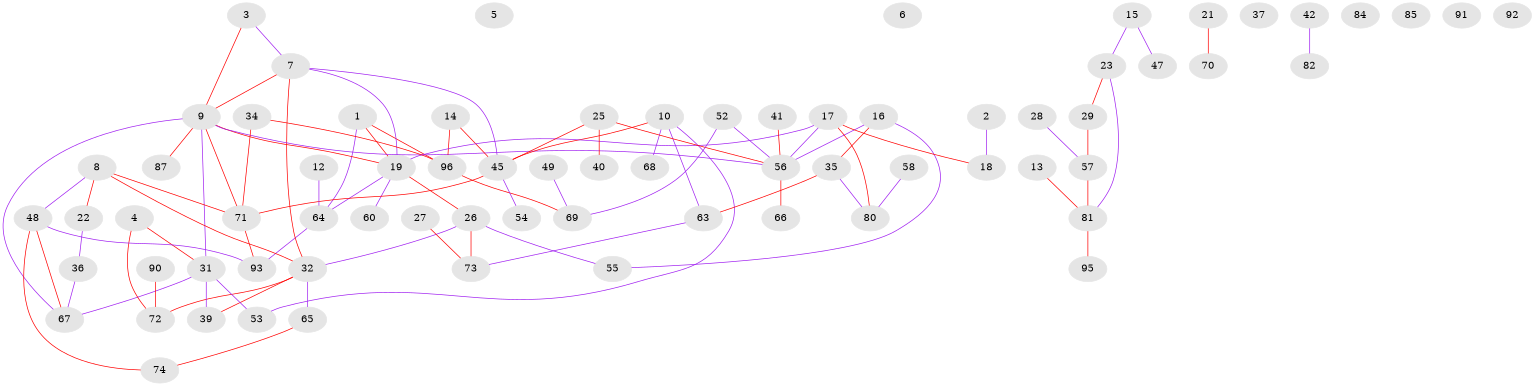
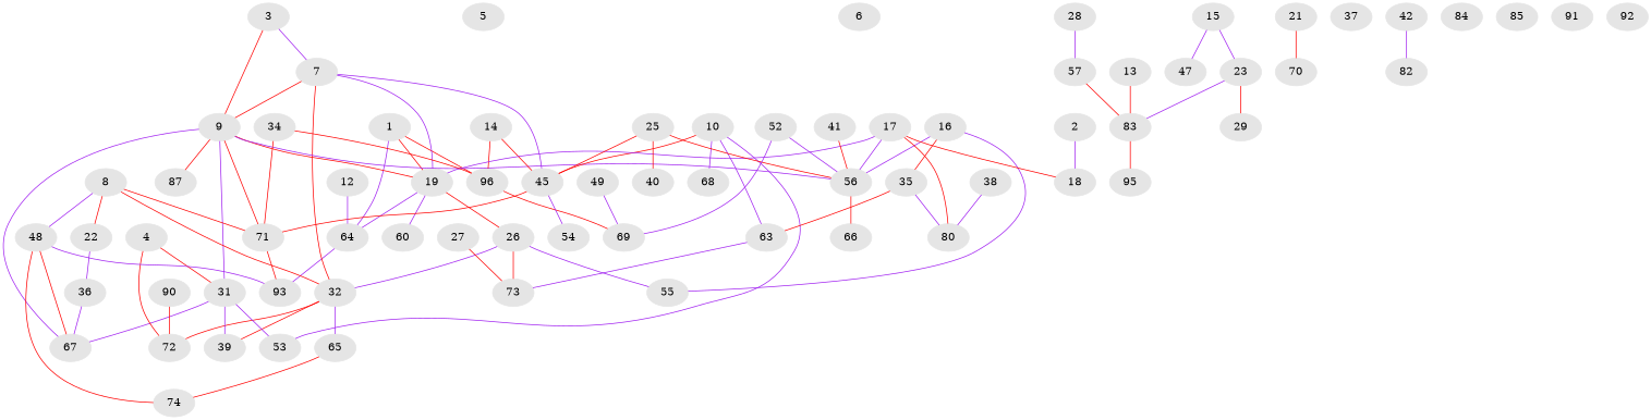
  graph {
    node [color=gray90 style=filled]
    edge [color=red]
    19 [super="+44"]
    64
    26
    60
    1
    n6 [label=96]
    69 [super="+79+75"]
    93 [super="+98"]
    2
    18
    7 [super="+58"]
    9 [super="+97+30"]
    32 [super="+62"]
    45
    3
    31 [super="+50+59+43"]
    71
    56 [super="+86+90"]
    67
    87
    53
    39 [super="+88"]
    4
    72
    5
    6
    65
    54
    8
    22
    48
    36
    74
    66
    10 [super="+11"]
    63 [super="+96"]
    68
    73
    12
-   81 [super="+100"]
+   81 [super="+100" label=83]
    95
    13
    14
    15
    23
    47
    29
    16
    35
    55
    80
    17 [super="+51"]
    n53 [label=90]
    21 [super="+24"]
    70
    57
    25
    40
    27
    28
    34
    37
-   38 [label=58]
+   38
    41
    82 [super="+83"]
    42
    49
    52
    84
    85
    91
    92
    19 -- 64 [color=purple]
    19 -- 26
    19 -- 60 [color=purple]
    64 -- 93 [color=purple]
    26 -- 32 [color=purple]
    26 -- 73
    26 -- 55 [color=purple]
    1 -- 19
    1 -- 64 [color=purple]
    1 -- n6
    n6 -- 69
    2 -- 18 [color=purple]
    7 -- 19 [color=purple]
    7 -- 9
    7 -- 32
    7 -- 45 [color=purple]
    9 -- 19
    9 -- 31 [color=purple]
    9 -- 71
    9 -- 56 [color=purple]
    9 -- 67 [color=purple]
    9 -- 87
    32 -- 39
    32 -- 72
    32 -- 65 [color=purple]
    45 -- 71
    45 -- 54 [color=purple]
    3 -- 7 [color=purple]
    3 -- 9
    31 -- 67 [color=purple]
    31 -- 53 [color=purple]
    31 -- 39 [color=purple weight=2]
    71 -- 93
    56 -- 66
    4 -- 31
    4 -- 72
    65 -- 74
    8 -- 32
    8 -- 71
    8 -- 22
    8 -- 48 [color=purple]
    22 -- 36 [color=purple]
    48 -- 93 [color=purple]
    48 -- 67
    48 -- 74
    36 -- 67 [color=purple]
    10 -- 45
    10 -- 53 [color=purple]
    10 -- 63 [color=purple]
    10 -- 68 [color=purple]
    63 -- 73 [color=purple]
    12 -- 64 [color=purple]
    81 -- 95
    13 -- 81
    14 -- n6
    14 -- 45
    15 -- 23 [color=purple]
    15 -- 47 [color=purple]
    23 -- 81 [color=purple]
    23 -- 29
-   29 -- 57
    16 -- 56 [color=purple]
    16 -- 35
    16 -- 55 [color=purple]
    35 -- 63
    35 -- 80 [color=purple]
    17 -- 19 [color=purple]
    17 -- 18
    17 -- 56 [color=purple]
    17 -- 80
    n53 -- 72
    21 -- 70
    57 -- 81
    25 -- 45
    25 -- 56
    25 -- 40
    27 -- 73
    28 -- 57 [color=purple]
    34 -- n6
    34 -- 71
    38 -- 80 [color=purple]
    41 -- 56
    42 -- 82 [color=purple]
    49 -- 69 [color=purple]
    52 -- 69 [color=purple]
    52 -- 56 [color=purple]
  }
